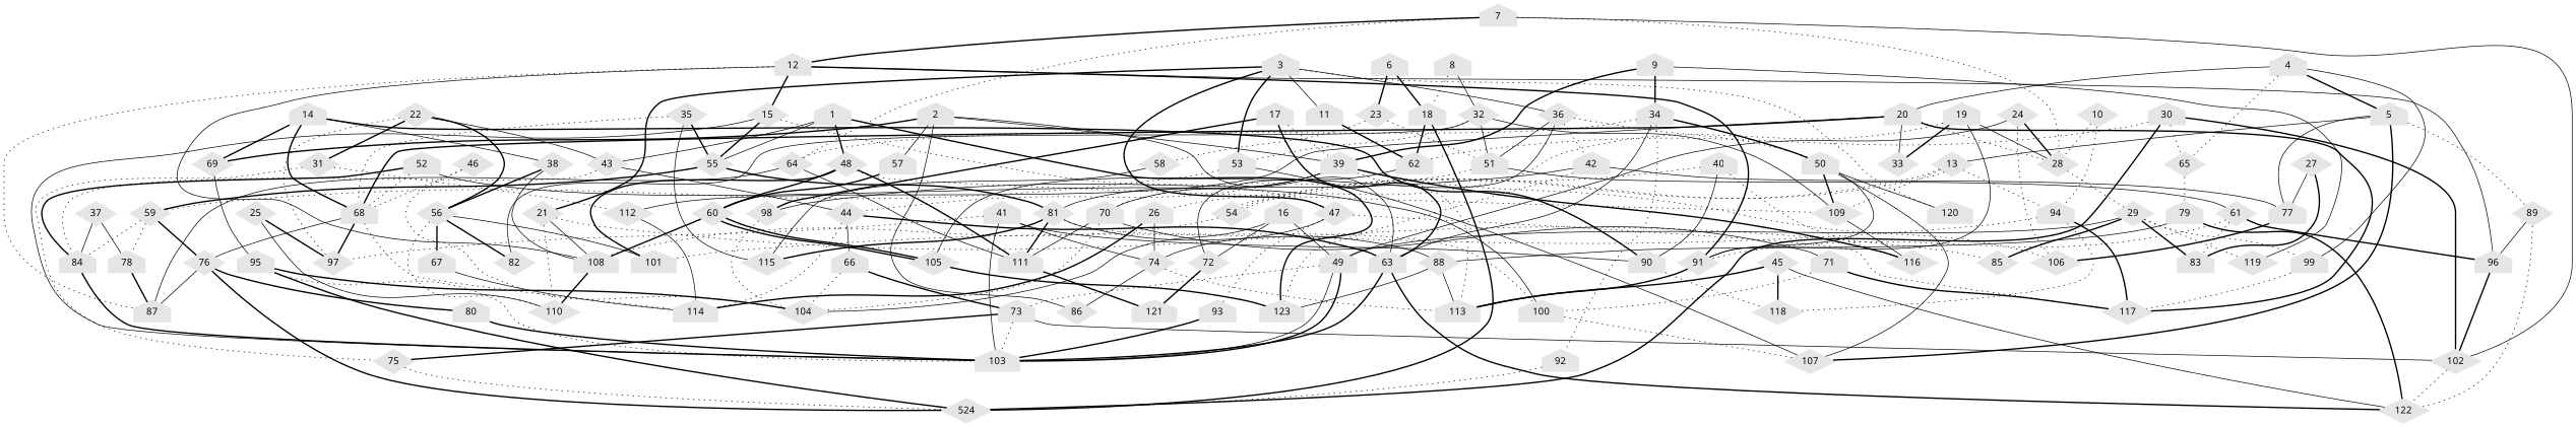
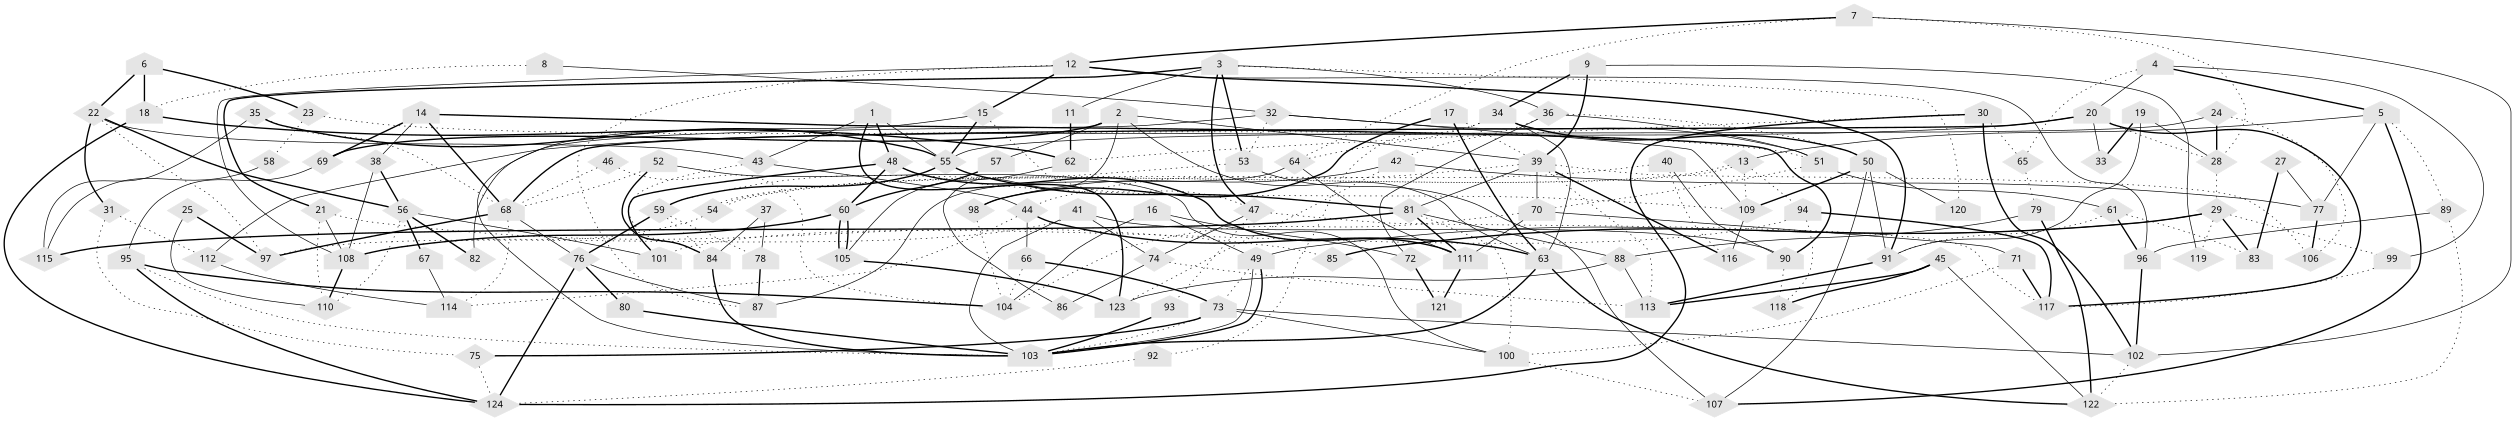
  graph {
    fontname="Noto Sans"
    node [color=gray90 fontname="Noto Sans" shape=diamond style=filled]
    edge [fontname="Noto Sans" style=bold]
    43
    1 [shape=house]
    48
    55
    123 [shape=house]
    84 [shape=house]
    44
    109
    60
    101 [shape=house]
    111 [shape=house]
    81
    59
    2 [shape=house]
    39 [shape=house]
    57 [shape=house]
    63 [shape=house]
    69
    86
    106
    70 [shape=house]
    113 [shape=house]
    116
    103 [shape=house]
    122
    95 [shape=house]
    3 [shape=house]
    11 [shape=house]
    21
    36
    47
    53 [shape=house]
    120 [shape=house]
    62 [shape=house]
    108 [shape=house]
    85
    110
    72
    51 [shape=house]
    50 [shape=house]
    42 [shape=house]
    117
    74
    93 [shape=house]
    107
    4 [shape=house]
    5 [shape=house]
    20 [shape=house]
    65
    99 [shape=house]
    13
    77 [shape=house]
    89
    28
    33
    68 [shape=house]
    112
    79 [shape=house]
    94 [shape=house]
    54
    96 [shape=house]
    6 [shape=house]
    18 [shape=house]
    22
    23
-   124 [label=524]
+   124
    31
    56
    97
    58
    7 [shape=house]
    12 [shape=house]
    64
    102
    15
    87 [shape=house]
    91
    29
    8 [shape=house]
    32
    82
    9 [shape=house]
    34 [shape=house]
    119
    92 [shape=house]
-   10
    118
    105
    14 [shape=house]
    38
    90 [shape=house]
    16 [shape=house]
    49 [shape=house]
    104
    73 [shape=house]
    121 [shape=house]
    17 [shape=house]
    98
    19 [shape=house]
-   26 [shape=house]
    114 [shape=house]
    76
    75
    67 [shape=house]
    61
    115
    24
    25
    27
    83 [shape=house]
    30 [shape=house]
    35
    37
    78 [shape=house]
    66 [shape=house]
    71 [shape=house]
    100 [shape=house]
    88
    40 [shape=house]
    41 [shape=house]
    45
    46
    52 [shape=house]
    80 [shape=house]
    43 -- 84 [style=dotted]
    43 -- 44 [style=solid]
    1 -- 43 [style=solid]
    1 -- 48
    1 -- 55 [style=solid]
    1 -- 123
    48 -- 109 [style=dotted]
    48 -- 60
    48 -- 101
    48 -- 111
    55 -- 81
    55 -- 59
    84 -- 103
    44 -- 63
    44 -- 114 [style=dotted]
    44 -- 66 [style=solid]
    109 -- 116 [style=solid]
    60 -- 108
    60 -- 105
    60 -- 105
    111 -- 121
    81 -- 111
    81 -- 115
    81 -- 100 [style=dotted]
    81 -- 88 [style=solid]
    59 -- 84 [style=dotted]
    59 -- 76
    59 -- 78 [style=dotted]
    2 -- 39 [style=solid]
    2 -- 57 [style=solid]
    2 -- 63 [style=solid]
    2 -- 69
    2 -- 86 [style=solid]
    39 -- 44 [style=dotted]
    39 -- 81 [style=solid]
    39 -- 106 [style=dotted]
    39 -- 70 [style=solid]
    39 -- 113 [style=dotted]
    39 -- 116
    57 -- 60
    63 -- 103
    63 -- 122
    69 -- 95 [style=solid]
    70 -- 111 [style=solid]
    70 -- 104 [style=dotted]
    70 -- 71 [style=solid]
    95 -- 103 [style=dotted]
    95 -- 124
    95 -- 104
    3 -- 11 [style=solid]
    3 -- 21
    3 -- 36 [style=solid]
    3 -- 47
    3 -- 53
    3 -- 120 [style=dotted]
    11 -- 62
    21 -- 108 [style=solid]
    21 -- 85 [style=dotted]
    21 -- 110 [style=dotted]
    36 -- 72 [style=solid]
    36 -- 51 [style=solid]
    36 -- 50 [style=dotted]
    36 -- 42 [style=dotted]
    47 -- 117 [style=dotted]
    47 -- 74 [style=solid]
    47 -- 93 [style=dotted]
    53 -- 59 [style=dotted]
    53 -- 107 [style=solid]
    62 -- 105 [style=solid]
    108 -- 110
    72 -- 121
    51 -- 70 [style=dotted]
    51 -- 61 [style=solid]
    50 -- 109
    50 -- 120 [style=solid]
    50 -- 107 [style=solid]
    50 -- 91 [style=solid]
    42 -- 123 [style=dotted]
    42 -- 77 [style=solid]
    42 -- 98 [style=solid]
    74 -- 86 [style=solid]
    74 -- 113 [style=dotted]
    93 -- 103
    4 -- 5
    4 -- 20 [style=solid]
    4 -- 65 [style=dotted]
    4 -- 99 [style=solid]
    5 -- 107
    5 -- 13 [style=solid]
    5 -- 77 [style=solid]
    5 -- 89 [style=dotted]
    20 -- 117
    20 -- 28 [style=dotted]
    20 -- 33 [style=solid]
    20 -- 68
    20 -- 112 [style=solid]
    65 -- 79 [style=dotted]
    99 -- 117 [style=dotted]
    13 -- 109 [style=dotted]
    13 -- 94 [style=dotted]
    13 -- 54 [style=dotted]
    13 -- 54 [style=dotted]
    77 -- 106
    89 -- 122 [style=dotted]
    89 -- 96 [style=solid]
    28 -- 29 [style=dotted]
    68 -- 97
    68 -- 114 [style=dotted]
    68 -- 76 [style=solid]
    112 -- 114 [style=solid]
    79 -- 122
    79 -- 88 [style=solid]
    94 -- 101 [style=dotted]
    94 -- 117
    94 -- 118 [style=dotted]
    54 -- 108 [style=dotted]
    96 -- 102
    6 -- 18
+   6 -- 22
    6 -- 23
    18 -- 62
    18 -- 124
    22 -- 43 [style=solid]
    22 -- 31
    22 -- 56
    22 -- 97 [style=dotted]
    23 -- 51 [style=dotted]
    23 -- 58 [style=dotted]
    31 -- 112 [style=dotted]
    31 -- 75 [style=dotted]
    56 -- 101 [style=solid]
    56 -- 110 [style=dotted]
    56 -- 82
    56 -- 67
    58 -- 115 [style=solid]
    7 -- 28 [style=dotted]
    7 -- 12
    7 -- 64 [style=dotted]
    7 -- 102 [style=solid]
    12 -- 108 [style=solid]
    12 -- 96 [style=solid]
    12 -- 15
    12 -- 87 [style=dotted]
    12 -- 91
    64 -- 111 [style=solid]
    64 -- 87 [style=solid]
    102 -- 122 [style=dotted]
    15 -- 55
    15 -- 103 [style=solid]
    15 -- 47 [style=dotted]
    91 -- 113
    29 -- 85
    29 -- 99 [style=dotted]
    29 -- 119 [style=dotted]
    29 -- 49 [style=solid]
    29 -- 83
    8 -- 18 [style=dotted]
    8 -- 32 [style=solid]
    32 -- 109 [style=solid]
    32 -- 53 [style=dotted]
    32 -- 51 [style=solid]
    32 -- 82 [style=solid]
    9 -- 39
    9 -- 34
    9 -- 119 [style=solid]
    34 -- 63 [style=solid]
    34 -- 50
    34 -- 64 [style=dotted]
    34 -- 92 [style=dotted]
    92 -- 124 [style=dotted]
-   10 -- 28 [style=dotted]
-   10 -- 94 [style=dotted]
    105 -- 123
    14 -- 69
    14 -- 68
    14 -- 38 [style=solid]
    14 -- 90
    38 -- 108 [style=solid]
    38 -- 56
    90 -- 118 [style=dotted]
    16 -- 72 [style=solid]
    16 -- 49 [style=solid]
    16 -- 104 [style=solid]
    49 -- 103 [style=solid]
    49 -- 103
    49 -- 73 [style=dotted]
    73 -- 103 [style=dotted]
    73 -- 102 [style=solid]
    73 -- 75
+   73 -- 100 [style=solid]
    17 -- 39 [style=dotted]
    17 -- 63
    17 -- 98
    98 -- 104 [style=dotted]
    19 -- 28 [style=solid]
    19 -- 33
    19 -- 91 [style=solid]
-   19 -- 26 [style=dotted]
-   26 -- 74 [style=solid]
-   26 -- 114
    76 -- 124
    76 -- 87 [style=solid]
    76 -- 80
    75 -- 124 [style=dotted]
    67 -- 114 [style=solid]
    61 -- 96
    61 -- 91 [style=dotted]
    61 -- 83 [style=dotted]
-   24 -- 49 [style=solid]
+   24 -- 55 [style=solid]
    24 -- 106 [style=dotted]
    24 -- 28
    25 -- 110 [style=solid]
    25 -- 97
    27 -- 77 [style=solid]
    27 -- 83
    30 -- 62 [style=dotted]
    30 -- 65 [style=dotted]
    30 -- 124
    30 -- 102
    35 -- 55
    35 -- 68 [style=dotted]
    35 -- 115 [style=solid]
    37 -- 84 [style=solid]
    37 -- 78 [style=solid]
    78 -- 87
    66 -- 104 [style=dotted]
    66 -- 73
    71 -- 117
    71 -- 100 [style=dotted]
    100 -- 107 [style=dotted]
    88 -- 123 [style=solid]
    88 -- 113 [style=solid]
    40 -- 116 [style=dotted]
    40 -- 54 [style=dotted]
    40 -- 90 [style=solid]
    41 -- 103 [style=solid]
    41 -- 74 [style=solid]
    41 -- 97 [style=dotted]
    41 -- 90 [style=solid]
    45 -- 113
    45 -- 122 [style=solid]
    45 -- 118
    46 -- 68 [style=dotted]
    46 -- 104 [style=dotted]
    52 -- 84
    52 -- 68 [style=dotted]
    52 -- 100 [style=solid]
    80 -- 103
  }
